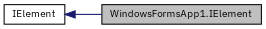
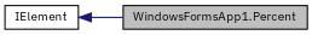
  digraph {
    rankdir=LR
    fontname="IBM Plex Sans"
    node [color=black fontname="IBM Plex Sans" fontsize=10 shape=record style=filled]
-   n1 [fillcolor=grey75 fontcolor=black height=0.2 label="WindowsFormsApp1.IElement" width=0.4]
+   n1 [fillcolor=grey75 fontcolor=black height=0.2 label="WindowsFormsApp1.Percent" width=0.4]
    n2 [fillcolor=white height=0.2 label=IElement width=0.4]
    n2 -> n1 [color=midnightblue dir=back fontname="IBM Plex Sans" fontsize=10 labelfontname=Helvetica labelfontsize=10 style=solid]
  }
